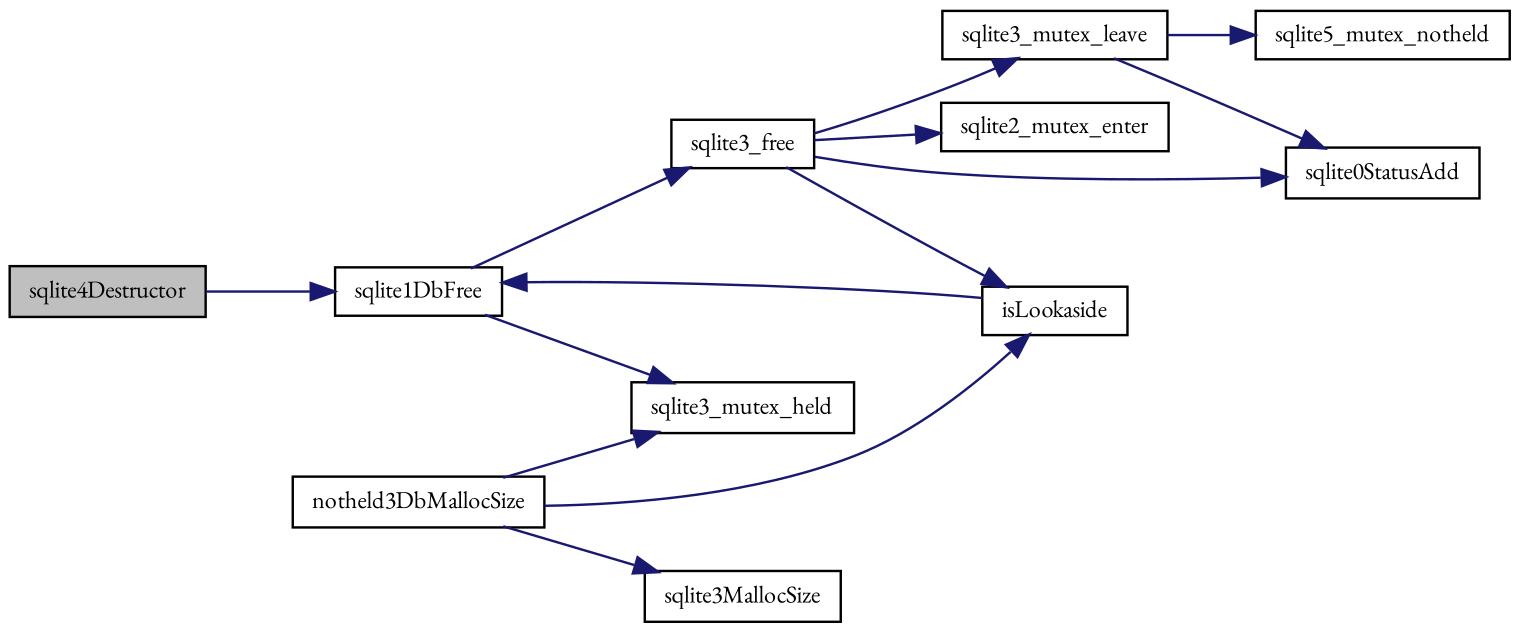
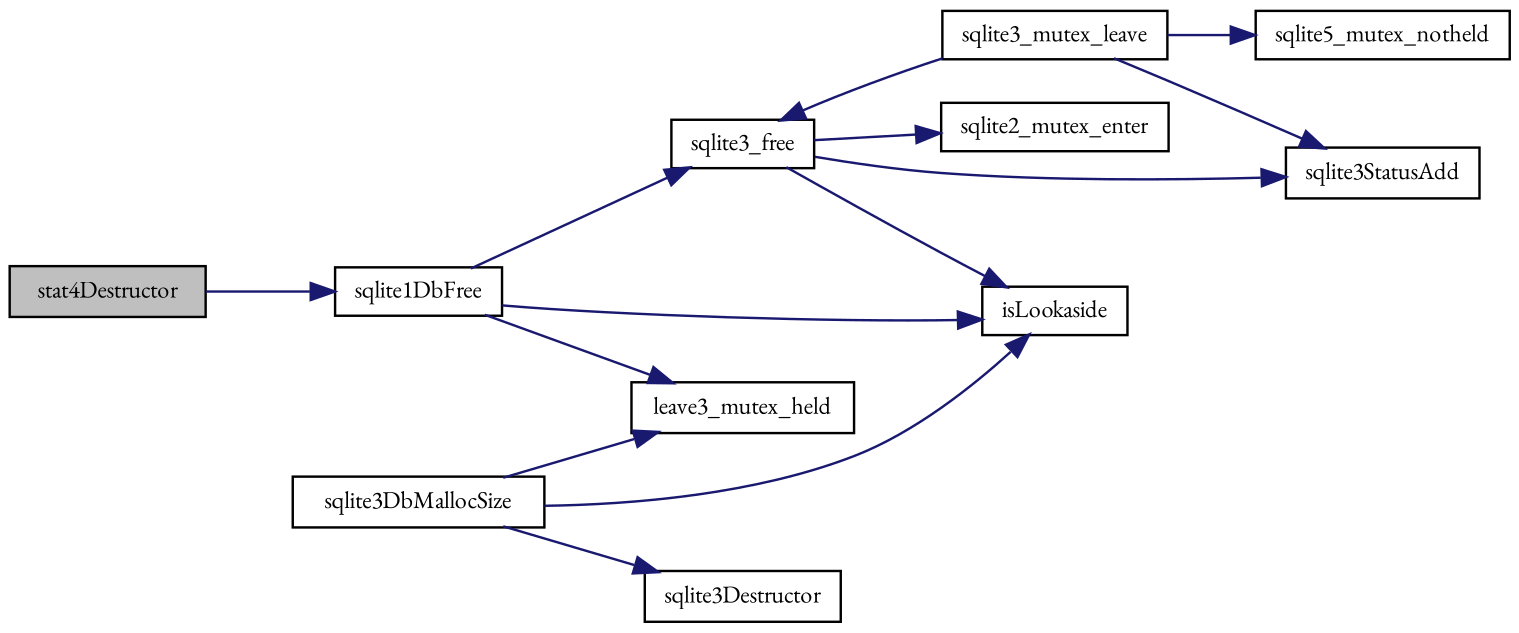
  digraph {
    fontname="EB Garamond"
    rankdir=LR
    node [color=black fillcolor=white fontname="EB Garamond" fontsize=10 shape=record style=filled]
    edge [color=midnightblue fontname="EB Garamond" fontsize=10 labelfontname=FreeSans labelfontsize=10 style=solid]
-   n1 [fillcolor=grey75 fontcolor=black height=0.2 label=sqlite4Destructor width=0.4]
+   n1 [fillcolor=grey75 fontcolor=black height=0.2 label=stat4Destructor width=0.4]
    n2 [height=0.2 label=sqlite1DbFree width=0.4]
-   n3 [height=0.2 label=sqlite3_mutex_held width=0.4]
+   n3 [height=0.2 label=leave3_mutex_held width=0.4]
    n4 [height=0.2 label=isLookaside width=0.4]
    n5 [height=0.2 label=sqlite3_free width=0.4]
    n6 [height=0.2 label=sqlite2_mutex_enter width=0.4]
-   n7 [height=0.2 label=sqlite0StatusAdd width=0.4]
+   n7 [height=0.2 label=sqlite3StatusAdd width=0.4]
    n8 [height=0.2 label=sqlite3_mutex_leave width=0.4]
-   n9 [height=0.2 label=notheld3DbMallocSize width=0.4]
-   n10 [height=0.2 label=sqlite3MallocSize width=0.4]
+   n9 [height=0.2 label=sqlite3DbMallocSize width=0.4]
+   n10 [height=0.2 label=sqlite3Destructor width=0.4]
    n11 [height=0.2 label=sqlite5_mutex_notheld width=0.4]
    n1 -> n2
    n2 -> n3
-   n4 -> n2
+   n2 -> n4
    n2 -> n5
    n5 -> n4
    n5 -> n6
    n5 -> n7
-   n5 -> n8
+   n8 -> n5
    n8 -> n7
    n8 -> n11
    n9 -> n3
    n9 -> n4
    n9 -> n10
  }
